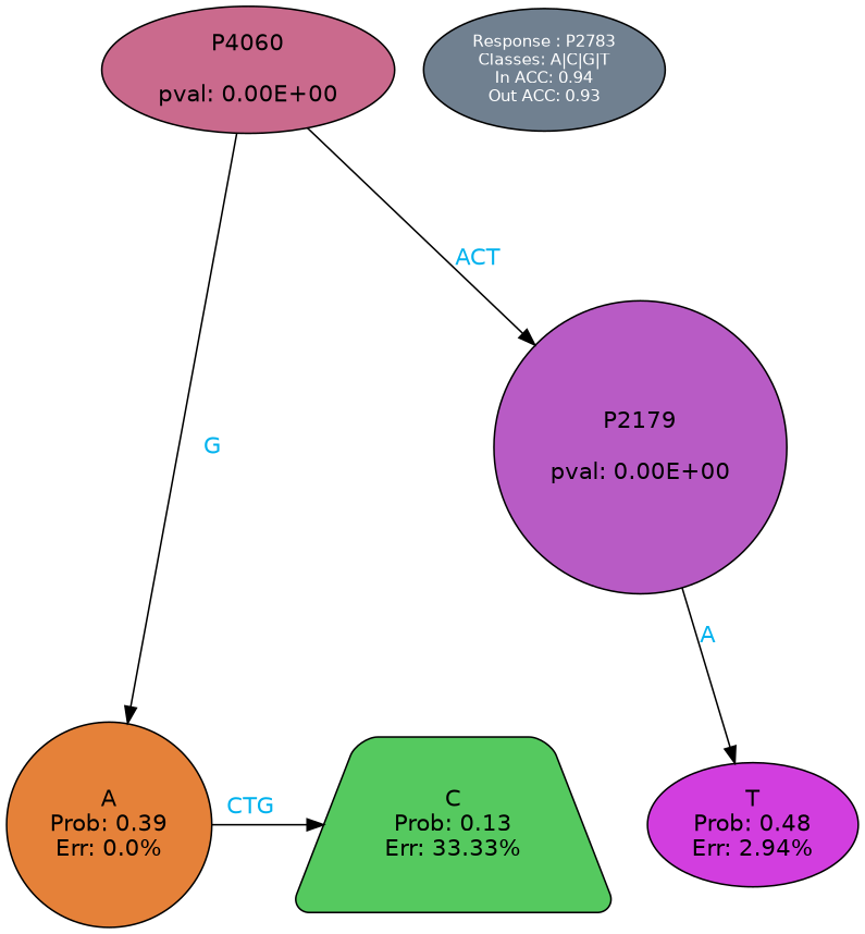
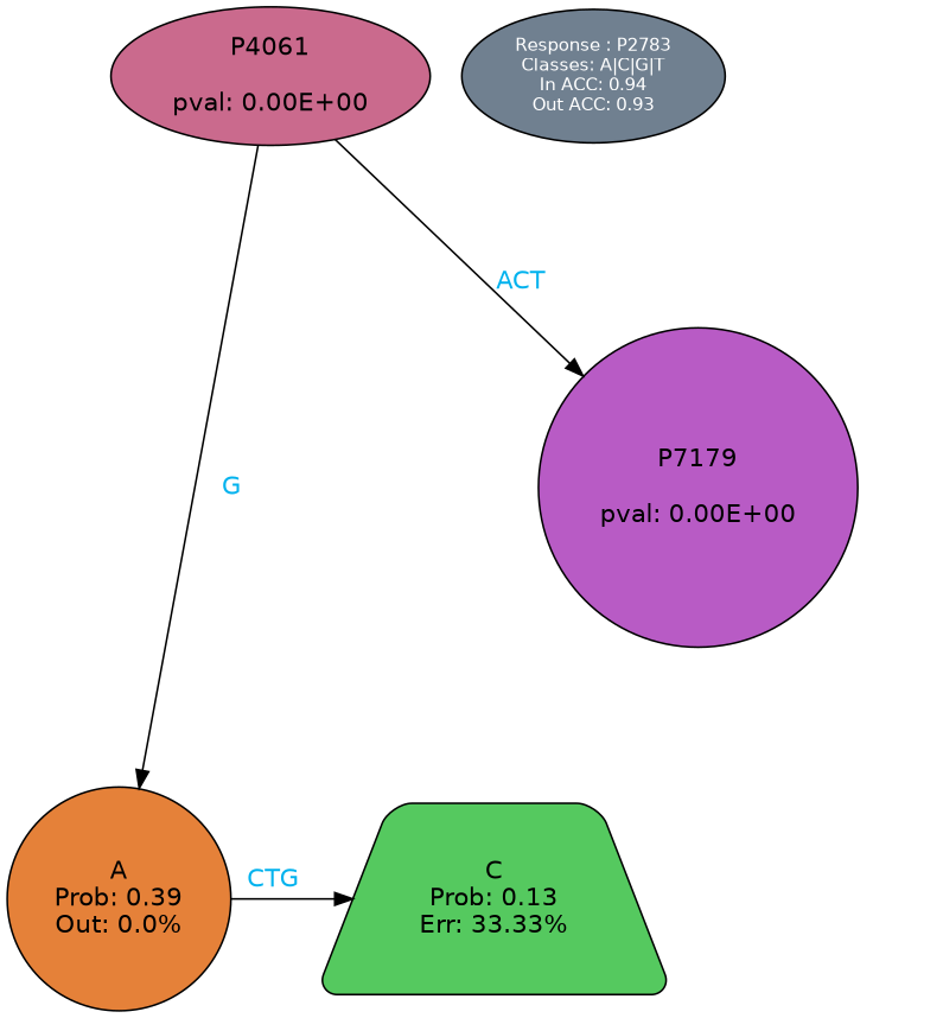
  digraph {
    ranksep=equally
    splines=polylines
    node [color=black fontname=helvetica shape=ellipse style="filled, rounded"]
    edge [fontcolor=deepskyblue2 fontname=helvetica]
-   n1 [fillcolor="#d23edf" label="T\nProb: 0.48\nErr: 2.94%"]
    n2 [fillcolor="#55c95f" label="C\nProb: 0.13\nErr: 33.33%" shape=trapezium]
-   n3 [fillcolor="#e58139" label="A\nProb: 0.39\nErr: 0.0%" shape=circle]
+   n3 [fillcolor="#e58139" label="A\nProb: 0.39\nOut: 0.0%" shape=circle]
    n4 [align=left fillcolor=slategray fontcolor=white fontsize=10 label="Response : P2783\nClasses: A|C|G|T\nIn ACC: 0.94\nOut ACC: 0.93\n" style=filled]
-   n5 [fillcolor="#ca6a8d" label="P4060\n\npval: 0.00E+00"]
-   n6 [fillcolor="#b85bc5" label="P2179\n\npval: 0.00E+00" shape=circle]
+   n5 [fillcolor="#ca6a8d" label="P4061\n\npval: 0.00E+00"]
+   n6 [fillcolor="#b85bc5" label="P7179\n\npval: 0.00E+00" shape=circle]
    subgraph sub_1 {
      rank=same
-     n1
      n2
      n3
    }
    subgraph sub_2 {
      rank=same
      n4
      n5
    }
    n3 -> n2 [label=CTG]
    n5 -> n3 [label=G]
    n5 -> n6 [label=ACT]
-   n6 -> n1 [label=A]
  }
